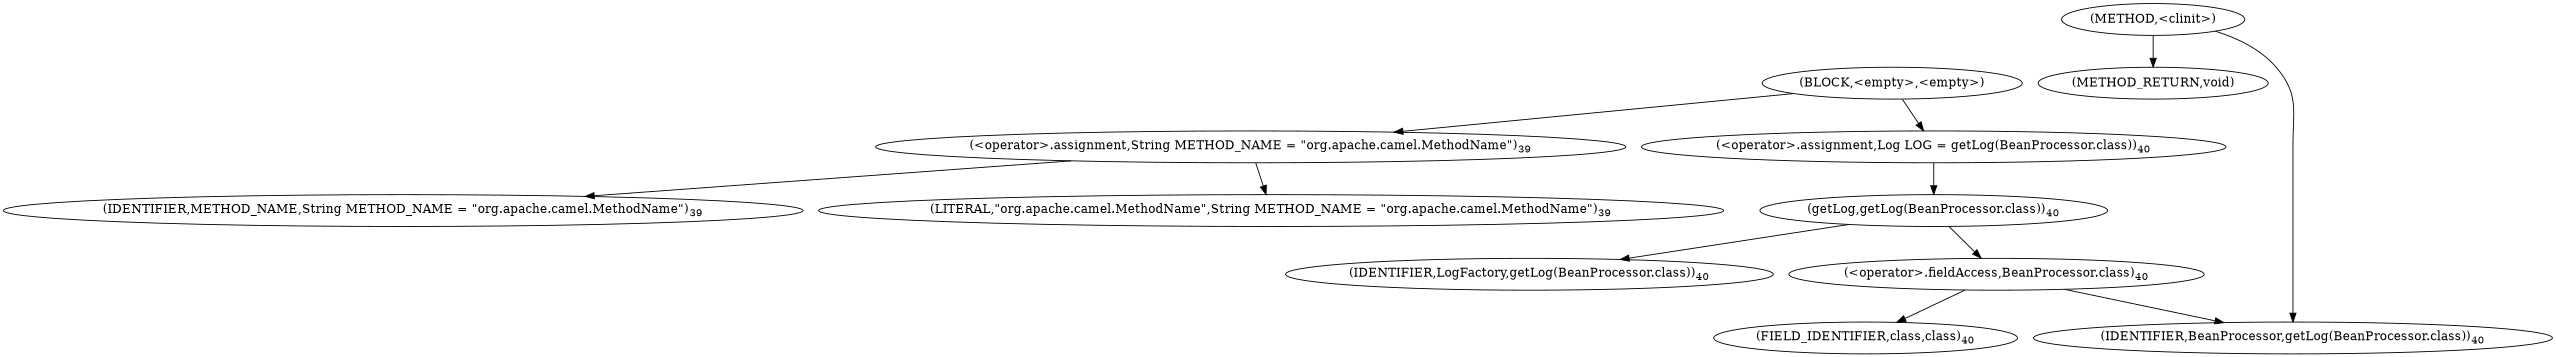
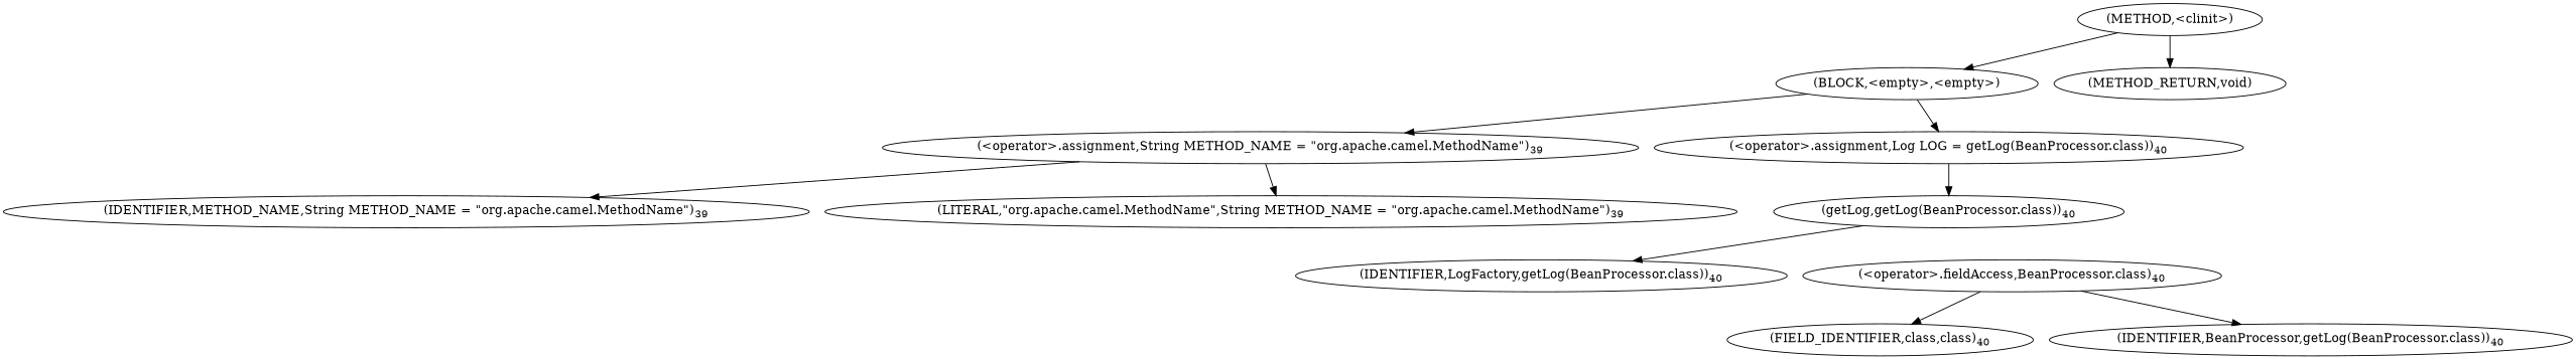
  digraph {
    n1 [label=<(METHOD,&lt;clinit&gt;)>]
    n2 [label=<(BLOCK,&lt;empty&gt;,&lt;empty&gt;)>]
    n3 [label=<(METHOD_RETURN,void)>]
    n4 [label=<(&lt;operator&gt;.assignment,String METHOD_NAME = &quot;org.apache.camel.MethodName&quot;)<SUB>39</SUB>>]
    n5 [label=<(&lt;operator&gt;.assignment,Log LOG = getLog(BeanProcessor.class))<SUB>40</SUB>>]
    n6 [label=<(IDENTIFIER,METHOD_NAME,String METHOD_NAME = &quot;org.apache.camel.MethodName&quot;)<SUB>39</SUB>>]
    n7 [label=<(LITERAL,&quot;org.apache.camel.MethodName&quot;,String METHOD_NAME = &quot;org.apache.camel.MethodName&quot;)<SUB>39</SUB>>]
    n8 [label=<(getLog,getLog(BeanProcessor.class))<SUB>40</SUB>>]
    n9 [label=<(IDENTIFIER,LogFactory,getLog(BeanProcessor.class))<SUB>40</SUB>>]
    n10 [label=<(&lt;operator&gt;.fieldAccess,BeanProcessor.class)<SUB>40</SUB>>]
    n11 [label=<(IDENTIFIER,BeanProcessor,getLog(BeanProcessor.class))<SUB>40</SUB>>]
    n12 [label=<(FIELD_IDENTIFIER,class,class)<SUB>40</SUB>>]
-   n1 -> n11
+   n1 -> n2
    n1 -> n3
    n2 -> n4
    n2 -> n5
    n4 -> n6
    n4 -> n7
    n5 -> n8
    n8 -> n9
-   n8 -> n10
    n10 -> n11
    n10 -> n12
  }
